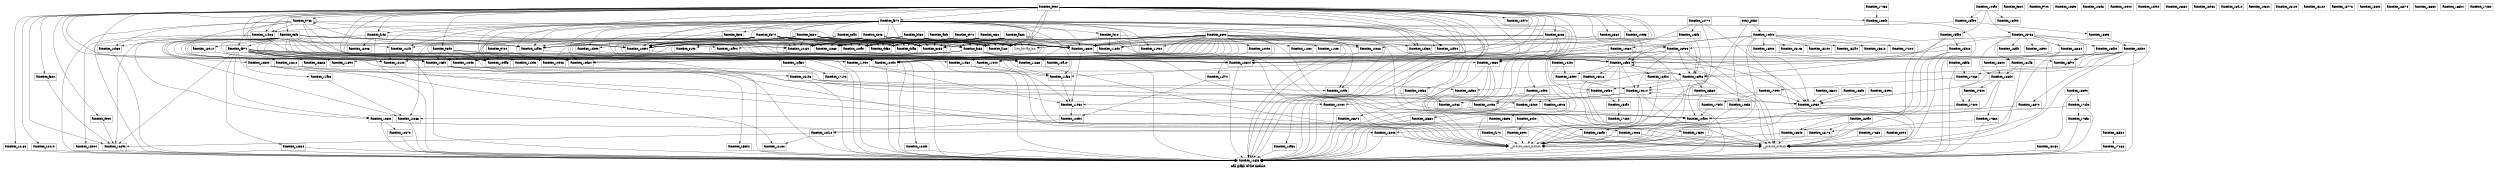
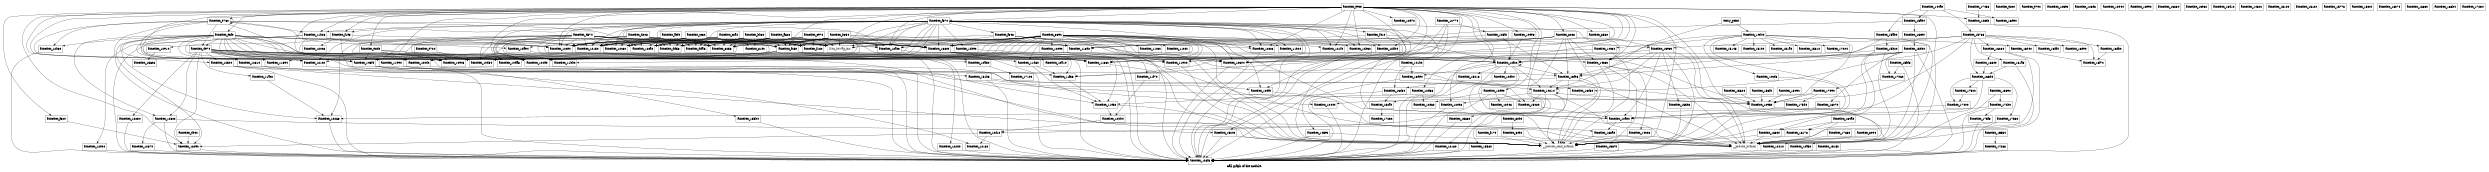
  digraph {
    label="Call graph of the module."
    node [shape=record]
    n1 [label="{function_d208}"]
    n2 [label="{function_dd58}"]
    n3 [label="{function_118dc}"]
    n4 [label="{function_f18c}"]
    n5 [label="{function_10e48}"]
    n6 [label="{function_dda8}"]
    n7 [label="{function_10d84}"]
    n8 [label="{function_12150}"]
    n9 [label="{function_124d0}"]
    n10 [label="{function_12c60}"]
    n11 [label="{function_12ca0}"]
    n12 [label="{function_12ce4}"]
    n13 [label="{function_1384c}"]
    n14 [color=gray50 fontcolor=gray50 label="{llvm_bswap_i32}"]
    n15 [label="{function_8258}"]
    n16 [color=gray50 fontcolor=gray50 label="{__pseudo_cond_branch}"]
    n17 [label="{function_122d0}"]
    n18 [label="{function_128f8}"]
    n19 [label="{function_11e5c}"]
    n20 [label="{function_12f2c}"]
    n21 [label="{function_12950}"]
    n22 [color=gray50 fontcolor=gray50 label="{__pseudo_branch}"]
    n23 [label="{function_11990}"]
    n24 [label="{function_1186c}"]
    n25 [label="{function_e8c4}"]
    n26 [label="{function_e8d0}"]
    n27 [label="{function_10da8}"]
    n28 [label="{function_120dc}"]
    n29 [label="{function_121c0}"]
    n30 [label="{function_12444}"]
    n31 [label="{function_1433c}"]
    n32 [label="{function_143f4}"]
    n33 [label="{function_14c08}"]
    n34 [label="{function_15670}"]
    n35 [label="{function_15080}"]
    n36 [label="{function_155b4}"]
    n37 [label="{function_11894}"]
    n38 [color=gray50 label="{function_d674}"]
    n39 [label="{function_f250}"]
    n40 [label="{function_11bbc}"]
    n41 [label="{function_12268}"]
    n42 [label="{function_12a34}"]
    n43 [label="{function_11f58}"]
    n44 [label="{function_12a10}"]
    n45 [label="{function_1710c}"]
    n46 [label="{function_e9c0}"]
    n47 [label="{function_f570}"]
    n48 [label="{function_f1e8}"]
    n49 [label="{function_11900}"]
    n50 [label="{function_de4c}"]
    n51 [label="{function_e76c}"]
    n52 [label="{function_f320}"]
    n53 [label="{function_11b28}"]
    n54 [label="{function_10ee8}"]
    n55 [label="{function_e3f0}"]
    n56 [label="{function_12180}"]
    n57 [label="{function_121f4}"]
    n58 [label="{function_1229c}"]
    n59 [label="{function_12304}"]
    n60 [label="{function_123dc}"]
    n61 [label="{function_12410}"]
    n62 [label="{function_12498}"]
    n63 [label="{function_12a5c}"]
    n64 [label="{function_12acc}"]
    n65 [label="{function_12b3c}"]
    n66 [label="{function_12bb4}"]
    n67 [label="{function_12c28}"]
    n68 [label="{function_12d38}"]
    n69 [label="{function_12d7c}"]
    n70 [label="{function_12d90}"]
    n71 [label="{function_82c8}"]
    n72 [label="{function_8560}"]
    n73 [label="{function_11924}"]
    n74 [label="{function_f348}"]
    n75 [label="{function_f410}"]
    n76 [label="{function_129f0}"]
    n77 [label="{function_12a00}"]
    n78 [label="{function_12bec}"]
    n79 [label="{function_120c8}"]
    n80 [label="{function_1213c}"]
    n81 [label="{function_12914}"]
    n82 [label="{function_de74}"]
    n83 [label="{function_12b80}"]
    n84 [label="{function_12b04}"]
    n85 [label="{function_12a94}"]
    n86 [label="{function_12504}"]
    n87 [label="{function_126cc}"]
    n88 [label="{function_12810}"]
    n89 [label="{function_12e6c}"]
    n90 [label="{function_12e48}"]
    n91 [label="{function_13f98}"]
    n92 [label="{function_13980}"]
    n93 [label="{function_e724}"]
    n94 [label="{function_168a0}"]
    n95 [label="{function_f170}"]
    n96 [label="{function_15628}"]
    n97 [label="{function_11ccc}"]
    n98 [label="{function_11f70}"]
    n99 [label="{function_120b4}"]
    n100 [label="{function_12d1c}"]
    n101 [label="{function_11acc}"]
    n102 [label="{function_11d60}"]
    n103 [label="{function_12234}"]
    n104 [label="{function_12eb4}"]
    n105 [label="{function_13de4}"]
    n106 [label="{function_14214}"]
    n107 [label="{function_15018}"]
    n108 [label="{function_152a4}"]
    n109 [label="{function_12370}"]
    n110 [label="{function_1524c}"]
    n111 [label="{function_151b8}"]
    n112 [label="{function_e70c}"]
    n113 [label="{function_155e8}"]
    n114 [label="{function_11c4c}"]
    n115 [label="{function_1209c}"]
    n116 [label="{function_145ec}"]
    n117 [label="{function_13d34}"]
    n118 [label="{function_15580}"]
    n119 [label="{function_125ec}"]
    n120 [label="{function_125fc}"]
    n121 [label="{function_12774}"]
    n122 [label="{function_16d30}"]
    n123 [label="{function_128e8}"]
    n124 [label="{function_12944}"]
    n125 [label="{function_1563c}"]
    n126 [label="{function_12e90}"]
    n127 [label="{function_1723c}"]
    n128 [label="{function_13834}"]
    n129 [label="{function_1396c}"]
    n130 [label="{function_13d1c}"]
    n131 [label="{function_141bc}"]
    n132 [label="{function_1432c}"]
    n133 [label="{function_144a0}"]
    n134 [label="{function_15788}"]
    n135 [label="{function_15ab0}"]
    n136 [label="{function_15ae4}"]
    n137 [label="{function_16d90}"]
    n138 [label="{function_161a8}"]
    n139 [label="{function_16284}"]
    n140 [label="{function_166d4}"]
    n141 [label="{function_16db0}"]
    n142 [label="{function_16df4}"]
    n143 [label="{function_16e90}"]
    n144 [label="{function_16f7c}"]
    n145 [label="{function_15b2c}"]
    n146 [label="{function_15ce0}"]
    n147 [label="{function_14c84}"]
    n148 [label="{function_14cd8}"]
    n149 [label="{function_14d44}"]
    n150 [label="{function_15148}"]
    n151 [label="{function_15190}"]
    n152 [label="{function_151a4}"]
    n153 [label="{function_15310}"]
    n154 [label="{function_16e40}"]
    n155 [label="{function_17204}"]
    n156 [label="{function_15100}"]
    n157 [color=gray50 label="{function_15120}"]
    n158 [label="{function_1515c}"]
    n159 [label="{function_15324}"]
    n160 [label="{function_153f0}"]
    n161 [label="{function_1549c}"]
    n162 [label="{function_15554}"]
    n163 [label="{function_17288}"]
    n164 [label="{function_1569c}"]
    n165 [label="{function_172bc}"]
    n166 [label="{function_175f8}"]
    n167 [label="{function_15778}"]
    n168 [label="{function_16800}"]
    n169 [label="{function_17400}"]
    n170 [label="{function_1750c}"]
    n171 [label="{function_1753c}"]
    n172 [label="{function_16340}"]
    n173 [label="{function_15d00}"]
    n174 [label="{function_15cc4}"]
    n175 [label="{function_16070}"]
    n176 [label="{function_1706c}"]
    n177 [label="{function_17090}"]
    n178 [label="{function_15fd8}"]
    n179 [label="{function_16178}"]
    n180 [label="{function_16274}"]
    n181 [label="{function_16330}"]
    n182 [label="{function_164a0}"]
    n183 [label="{function_166b4}"]
    n184 [label="{function_175d4}"]
    n185 [label="{function_17234}"]
    n186 [label="{function_17458}"]
    n187 [label="{function_1765c}"]
    n188 [label="{function_8094}"]
    n189 [label="{function_80b0}"]
    n190 [label="{function_80ec}"]
    n191 [label="{entry_point}"]
    n192 [color=gray50 label="{function_81ec}"]
    n193 [label="{function_889c}"]
    n194 [label="{function_a62c}"]
    n195 [label="{function_acf4}"]
    n196 [label="{function_b354}"]
    n197 [label="{function_bb80}"]
    n198 [label="{function_c2a4}"]
    n199 [label="{function_c97c}"]
    n200 [label="{function_cc3c}"]
    n1 -> n2
    n1 -> n3
    n1 -> n4
    n1 -> n5
    n1 -> n6
    n1 -> n7
    n1 -> n8
    n1 -> n9
    n1 -> n10
    n1 -> n11
    n1 -> n12
    n1 -> n13
    n1 -> n14
    n1 -> n15
    n3 -> n16
    n8 -> n17
    n9 -> n18
    n10 -> n18
    n11 -> n18
    n12 -> n18
    n13 -> n18
    n13 -> n19
    n13 -> n20
    n13 -> n21
    n13 -> n22
    n15 -> n23
    n17 -> n18
    n19 -> n16
    n19 -> n99
    n20 -> n18
    n20 -> n20
    n20 -> n22
    n20 -> n91
    n20 -> n104
    n20 -> n105
    n20 -> n106
    n20 -> n107
    n20 -> n108
    n21 -> n22
    n23 -> n19
    n23 -> n43
    n24 -> n16
    n26 -> n5
    n26 -> n7
    n26 -> n27
    n26 -> n28
    n26 -> n29
    n26 -> n30
    n26 -> n31
    n26 -> n32
    n28 -> n18
+   n29 -> n18
    n30 -> n18
    n31 -> n16
    n31 -> n22
    n31 -> n33
    n31 -> n34
    n32 -> n16
    n32 -> n35
    n32 -> n36
    n33 -> n16
    n33 -> n22
    n34 -> n18
    n35 -> n77
    n35 -> n125
    n36 -> n18
    n38 -> n2
    n38 -> n3
    n38 -> n4
    n38 -> n5
    n38 -> n6
    n38 -> n7
    n38 -> n8
    n38 -> n9
    n38 -> n10
    n38 -> n11
    n38 -> n12
    n38 -> n13
    n38 -> n15
    n38 -> n24
    n38 -> n27
    n38 -> n28
    n38 -> n39
    n38 -> n40
    n38 -> n41
    n38 -> n42
    n39 -> n5
    n39 -> n7
    n39 -> n24
    n39 -> n27
    n39 -> n43
    n39 -> n44
    n41 -> n18
    n42 -> n45
    n43 -> n19
    n46 -> n4
    n46 -> n5
    n46 -> n7
    n46 -> n9
    n46 -> n12
    n46 -> n16
    n46 -> n18
    n46 -> n24
    n46 -> n26
    n46 -> n27
    n46 -> n29
    n46 -> n31
    n46 -> n32
    n46 -> n37
    n46 -> n39
    n46 -> n43
    n46 -> n47
    n46 -> n48
    n46 -> n49
-   n46 -> n50
    n46 -> n51
    n46 -> n52
    n46 -> n53
    n46 -> n54
    n46 -> n55
    n46 -> n56
    n46 -> n57
    n46 -> n58
    n46 -> n59
    n46 -> n60
    n46 -> n61
    n46 -> n62
    n46 -> n63
    n46 -> n64
    n46 -> n65
    n46 -> n66
    n46 -> n67
    n46 -> n68
    n46 -> n69
    n46 -> n70
    n46 -> n71
    n46 -> n72
    n47 -> n2
    n47 -> n4
    n47 -> n5
    n47 -> n6
    n47 -> n7
    n47 -> n8
    n47 -> n9
    n47 -> n10
    n47 -> n11
    n47 -> n12
    n47 -> n13
    n47 -> n14
    n47 -> n16
    n47 -> n18
    n47 -> n27
    n47 -> n29
    n47 -> n31
    n47 -> n43
    n47 -> n48
    n47 -> n53
    n47 -> n57
    n47 -> n59
    n47 -> n64
    n47 -> n65
    n47 -> n66
    n47 -> n67
    n47 -> n73
    n47 -> n74
    n47 -> n75
    n47 -> n76
    n47 -> n77
    n47 -> n78
    n48 -> n8
    n48 -> n79
    n48 -> n80
    n48 -> n81
    n49 -> n16
    n50 -> n58
    n51 -> n9
    n51 -> n11
    n51 -> n12
    n51 -> n18
    n51 -> n32
    n51 -> n51
    n51 -> n53
    n51 -> n59
    n51 -> n64
    n51 -> n82
    n51 -> n83
    n52 -> n58
    n53 -> n9
    n53 -> n12
    n53 -> n18
    n53 -> n64
    n53 -> n84
    n54 -> n3
    n54 -> n20
    n55 -> n5
    n55 -> n7
    n55 -> n8
    n55 -> n9
    n55 -> n12
    n55 -> n20
    n55 -> n23
    n55 -> n24
    n55 -> n27
    n55 -> n28
    n55 -> n29
    n55 -> n32
    n55 -> n37
    n55 -> n41
    n55 -> n49
    n55 -> n58
    n55 -> n82
    n55 -> n83
    n55 -> n85
    n55 -> n86
    n55 -> n87
    n55 -> n88
    n56 -> n18
    n57 -> n18
    n58 -> n18
    n59 -> n18
    n60 -> n18
    n61 -> n18
    n62 -> n18
    n63 -> n18
    n64 -> n18
    n65 -> n18
    n66 -> n18
    n67 -> n18
    n68 -> n18
    n68 -> n89
    n70 -> n18
    n70 -> n35
    n70 -> n89
    n70 -> n90
    n71 -> n3
    n71 -> n13
    n71 -> n14
    n71 -> n16
    n71 -> n18
    n71 -> n22
    n71 -> n29
    n71 -> n31
    n71 -> n91
    n72 -> n13
    n72 -> n92
    n74 -> n12
    n74 -> n16
    n74 -> n49
    n74 -> n59
    n74 -> n64
    n75 -> n3
    n75 -> n20
    n75 -> n24
    n75 -> n92
    n76 -> n94
    n77 -> n94
    n78 -> n18
    n81 -> n96
    n82 -> n5
    n82 -> n7
    n82 -> n9
    n82 -> n21
    n82 -> n23
    n82 -> n24
    n82 -> n27
    n82 -> n28
    n82 -> n32
    n82 -> n37
    n82 -> n40
    n82 -> n49
    n82 -> n58
+   n82 -> n86
    n82 -> n87
    n82 -> n88
    n82 -> n101
    n82 -> n102
    n82 -> n103
    n83 -> n18
    n84 -> n18
    n85 -> n18
    n86 -> n18
    n86 -> n22
    n86 -> n91
    n87 -> n18
    n87 -> n109
    n87 -> n110
    n88 -> n22
    n88 -> n111
    n91 -> n16
    n91 -> n22
    n91 -> n106
    n91 -> n117
    n91 -> n118
    n92 -> n18
    n92 -> n20
    n92 -> n22
    n92 -> n77
    n92 -> n91
    n92 -> n106
    n92 -> n113
    n93 -> n5
    n93 -> n7
    n93 -> n27
    n94 -> n16
    n94 -> n22
    n95 -> n16
    n98 -> n99
    n99 -> n100
    n100 -> n58
    n100 -> n80
    n101 -> n41
    n102 -> n19
    n102 -> n43
    n103 -> n18
    n104 -> n16
    n105 -> n106
    n105 -> n116
    n106 -> n16
    n106 -> n21
    n106 -> n22
    n106 -> n35
    n106 -> n62
    n106 -> n100
    n106 -> n106
    n107 -> n18
    n108 -> n127
    n109 -> n18
    n110 -> n16
    n110 -> n18
    n111 -> n18
    n111 -> n76
    n111 -> n122
    n113 -> n18
    n115 -> n98
    n116 -> n18
    n116 -> n22
    n117 -> n19
    n117 -> n108
    n118 -> n18
    n120 -> n13
    n120 -> n20
    n120 -> n91
    n121 -> n18
    n121 -> n59
    n121 -> n110
    n121 -> n120
    n125 -> n18
    n131 -> n105
    n131 -> n117
    n133 -> n134
    n133 -> n135
    n133 -> n136
    n133 -> n137
    n134 -> n20
    n134 -> n21
    n134 -> n92
    n134 -> n122
    n134 -> n138
    n134 -> n139
    n134 -> n140
    n134 -> n141
    n134 -> n142
    n134 -> n143
    n134 -> n144
    n135 -> n16
    n135 -> n91
    n135 -> n145
    n136 -> n13
    n136 -> n146
    n138 -> n22
    n138 -> n140
    n139 -> n16
    n139 -> n22
    n139 -> n168
    n140 -> n16
    n140 -> n169
    n140 -> n170
    n140 -> n171
    n141 -> n144
    n145 -> n9
    n145 -> n16
    n145 -> n22
    n145 -> n172
    n146 -> n173
    n147 -> n16
    n147 -> n28
    n147 -> n59
    n148 -> n16
    n149 -> n16
    n149 -> n21
    n149 -> n22
    n149 -> n31
    n149 -> n147
    n149 -> n148
    n149 -> n150
    n149 -> n151
    n149 -> n152
    n149 -> n153
    n149 -> n154
    n149 -> n155
    n154 -> n144
    n158 -> n18
    n159 -> n21
    n160 -> n21
    n161 -> n21
    n162 -> n163
    n163 -> n18
    n164 -> n22
    n164 -> n165
    n165 -> n18
    n165 -> n77
    n165 -> n166
    n166 -> n18
    n168 -> n140
    n169 -> n41
    n170 -> n169
    n171 -> n18
    n171 -> n179
    n172 -> n16
    n172 -> n22
    n173 -> n18
    n173 -> n20
    n173 -> n22
    n173 -> n28
    n173 -> n59
    n173 -> n91
    n173 -> n175
    n173 -> n176
    n175 -> n77
    n176 -> n177
    n177 -> n21
    n177 -> n30
    n177 -> n184
    n178 -> n18
    n178 -> n176
    n179 -> n16
    n182 -> n22
    n182 -> n172
    n182 -> n179
    n184 -> n77
    n186 -> n60
    n187 -> n22
    n188 -> n22
    n189 -> n190
    n190 -> n16
    n191 -> n106
    n191 -> n149
    n192 -> n42
    n193 -> n4
    n193 -> n5
    n193 -> n7
    n193 -> n8
    n193 -> n9
    n193 -> n11
+   n193 -> n12
    n193 -> n13
    n193 -> n14
    n193 -> n15
    n193 -> n16
    n193 -> n18
    n193 -> n21
    n193 -> n23
    n193 -> n24
    n193 -> n27
    n193 -> n32
    n193 -> n37
    n193 -> n40
    n193 -> n49
    n193 -> n57
    n193 -> n59
    n193 -> n64
    n193 -> n65
    n193 -> n66
    n193 -> n67
    n193 -> n73
    n193 -> n76
    n193 -> n77
    n193 -> n97
    n193 -> n102
    n193 -> n114
    n193 -> n115
    n194 -> n2
    n194 -> n3
    n194 -> n4
    n194 -> n6
    n194 -> n8
    n194 -> n9
    n194 -> n10
    n194 -> n11
    n194 -> n12
    n194 -> n13
    n194 -> n14
    n194 -> n15
    n194 -> n39
    n195 -> n2
    n195 -> n4
    n195 -> n6
    n195 -> n8
    n195 -> n9
    n195 -> n10
    n195 -> n11
    n195 -> n12
    n195 -> n13
    n195 -> n14
    n195 -> n15
    n195 -> n39
    n196 -> n2
    n196 -> n4
    n196 -> n6
    n196 -> n8
    n196 -> n9
    n196 -> n10
    n196 -> n11
    n196 -> n12
    n196 -> n13
    n196 -> n14
    n196 -> n15
    n196 -> n20
    n196 -> n39
    n196 -> n59
    n196 -> n64
    n196 -> n78
    n197 -> n2
    n197 -> n4
    n197 -> n6
    n197 -> n8
    n197 -> n9
    n197 -> n10
    n197 -> n11
    n197 -> n12
    n197 -> n13
    n197 -> n14
    n197 -> n15
    n197 -> n39
    n197 -> n192
    n198 -> n2
    n198 -> n4
    n198 -> n6
    n198 -> n8
    n198 -> n9
    n198 -> n10
    n198 -> n11
    n198 -> n12
    n198 -> n13
    n198 -> n14
    n198 -> n15
    n198 -> n192
    n199 -> n4
    n199 -> n8
    n199 -> n12
    n199 -> n13
    n199 -> n14
    n199 -> n15
    n199 -> n39
    n199 -> n64
    n199 -> n67
    n199 -> n85
    n200 -> n2
    n200 -> n4
    n200 -> n6
    n200 -> n8
    n200 -> n9
    n200 -> n10
    n200 -> n11
    n200 -> n12
    n200 -> n13
    n200 -> n14
    n200 -> n15
    n200 -> n39
  }
